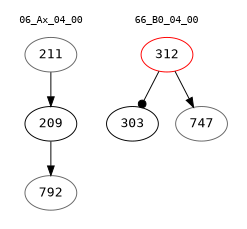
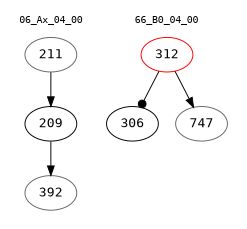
  digraph {
    fontname="DejaVu Sans Mono"
    node [color=gray40 fontname="DejaVu Sans Mono"]
    edge [arrowhead=normal color=black fontname="DejaVu Sans Mono"]
    n1 [label=211]
    n2 [color=black label=209]
-   n3 [label=792]
+   n3 [label=392]
    n4 [color=red label=312]
-   n5 [color=black label=303]
+   n5 [color=black label=306]
    n6 [label=747]
    subgraph cluster_1 {
      color=white
      fontsize=10
      label="06_Ax_04_00"
      n1
      n2
      n3
    }
    subgraph cluster_2 {
      color=white
      fontsize=10
      label="66_B0_04_00"
      n4
      n5
      n6
    }
    n1 -> n2
    n2 -> n3
    n4 -> n5 [arrowhead=dot]
    n4 -> n6
  }
